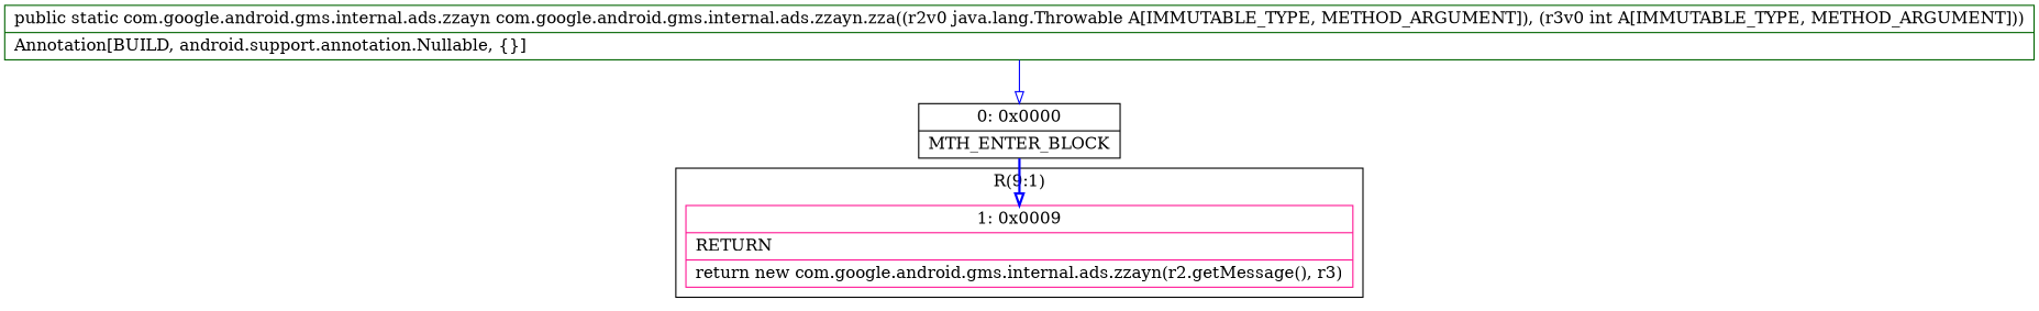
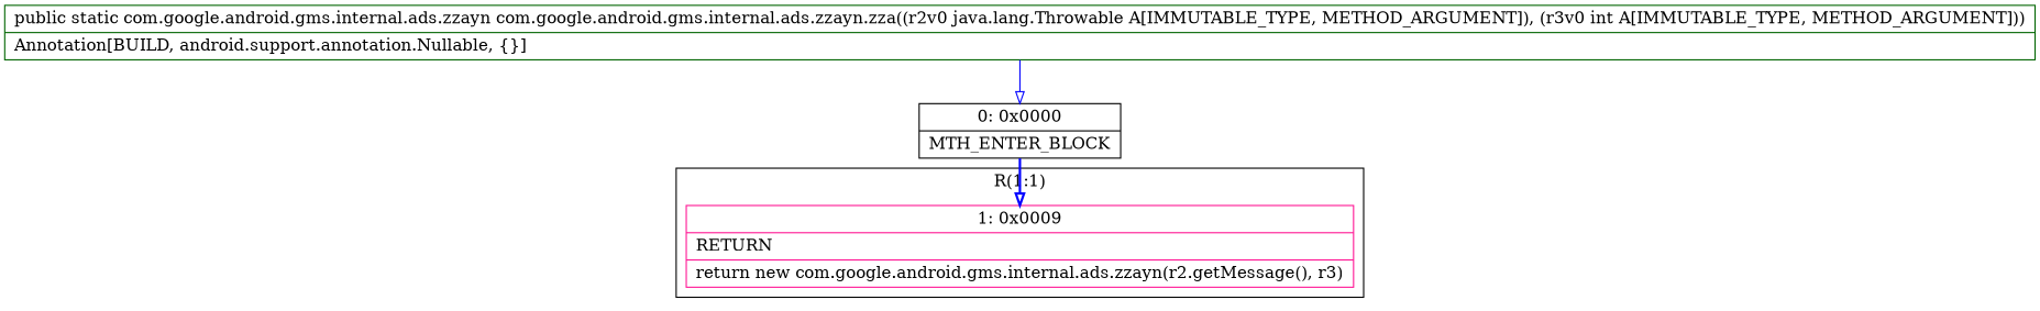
  digraph {
    node [shape=record]
    edge [color=blue arrowhead=onormal]
    n1 [color=deeppink label="{1\:\ 0x0009|RETURN\l|return new com.google.android.gms.internal.ads.zzayn(r2.getMessage(), r3)\l}"]
    n2 [color=black label="{0\:\ 0x0000|MTH_ENTER_BLOCK\l}"]
    n3 [label="{public static com.google.android.gms.internal.ads.zzayn com.google.android.gms.internal.ads.zzayn.zza((r2v0 java.lang.Throwable A[IMMUTABLE_TYPE, METHOD_ARGUMENT]), (r3v0 int A[IMMUTABLE_TYPE, METHOD_ARGUMENT]))  | Annotation[BUILD, android.support.annotation.Nullable, \{\}]\l}" color=darkgreen]
    subgraph cluster_1 {
-     label="R(9:1)"
+     label="R(1:1)"
      n1
    }
    n2 -> n1 [style=bold]
    n3 -> n2 [style=solid]
  }
